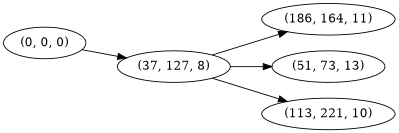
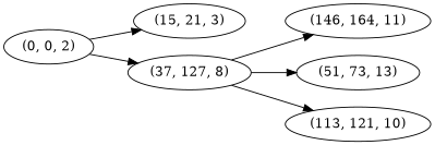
  digraph {
    rankdir=LR
-   "(0, 0, 0)"
+   "(0, 0, 0)" [label="(0, 0, 2)"]
+   "(15, 21, 3)"
    "(37, 127, 8)"
-   "(146, 164, 11)" [label="(186, 164, 11)"]
+   "(146, 164, 11)"
    n5 [label="(51, 73, 13)"]
-   "(113, 121, 10)" [label="(113, 221, 10)"]
+   "(113, 121, 10)"
+   "(0, 0, 0)" -> "(15, 21, 3)"
    "(0, 0, 0)" -> "(37, 127, 8)"
    "(37, 127, 8)" -> "(146, 164, 11)"
    "(37, 127, 8)" -> n5
    "(37, 127, 8)" -> "(113, 121, 10)"
  }
